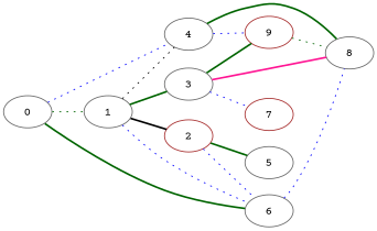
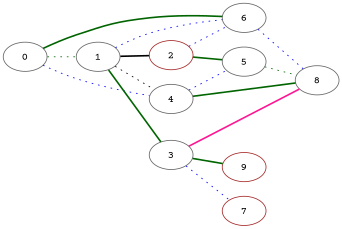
  graph {
    fontname="Courier Prime"
    rankdir=LR
    node [color=gray40 fontname="Courier Prime"]
    edge [color=darkgreen fontname="Courier Prime" style=dotted]
    0
    1
    6
    4
    2 [color=brown]
    3
    8
    9 [color=brown]
    5
    7 [color=brown]
    0 -- 1
    0 -- 6 [style=bold]
    0 -- 4 [color=blue]
    1 -- 6 [color=blue]
    1 -- 4 [color=black]
    1 -- 2 [color=black style=bold]
    1 -- 3 [style=bold]
    6 -- 8 [color=blue]
    4 -- 8 [style=bold]
-   4 -- 9 [color=blue]
+   4 -- 5 [color=blue]
    2 -- 6 [color=blue]
    2 -- 5 [style=bold]
    3 -- 8 [color=deeppink style=bold]
    3 -- 9 [style=bold]
    3 -- 7 [color=blue]
-   9 -- 8
+   5 -- 8
  }
